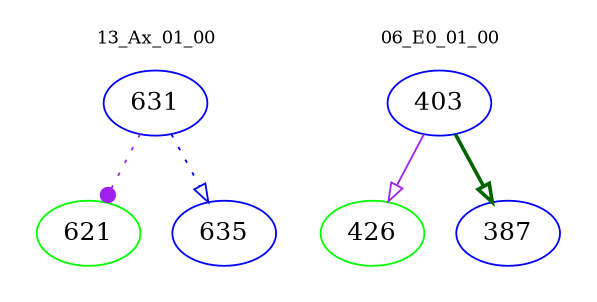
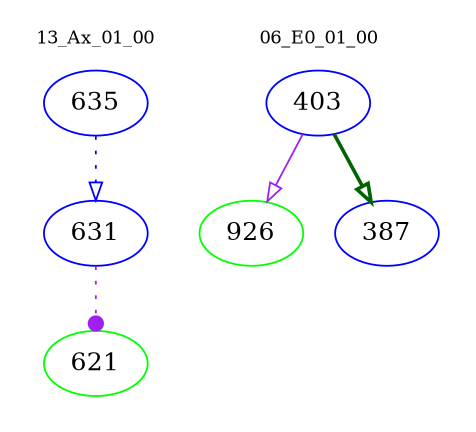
  digraph {
    node [color=blue]
    edge [arrowhead=onormal color=purple style=dotted]
    n1 [color=green label=621]
    n2 [label=631]
    n3 [label=635]
-   n4 [color=green label=426]
+   n4 [color=green label=926]
    n5 [label=403]
    n6 [label=387]
    subgraph cluster_1 {
      color=white
      fontsize=10
      label="13_Ax_01_00"
      n1
      n2
      n3
    }
    subgraph cluster_2 {
      color=white
      fontsize=10
      label="06_E0_01_00"
      n4
      n5
      n6
    }
    n2 -> n1 [arrowhead=dot]
-   n2 -> n3 [color=blue]
+   n3 -> n2 [color=blue]
    n5 -> n4 [style=solid]
    n5 -> n6 [color=darkgreen style=bold]
  }
